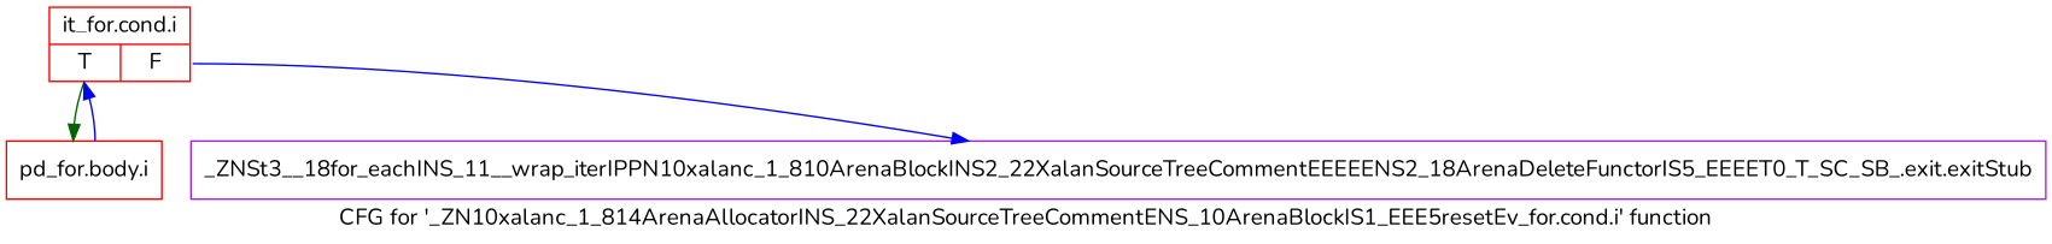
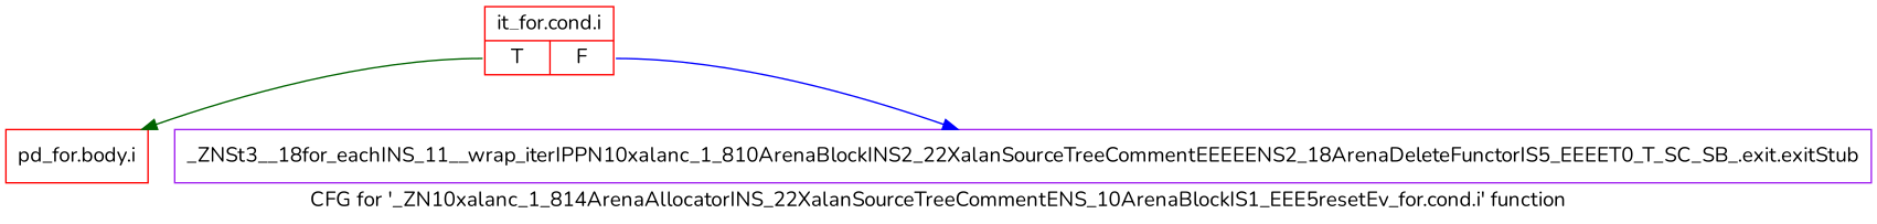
  digraph {
    fontname=Nunito
    label="CFG for '_ZN10xalanc_1_814ArenaAllocatorINS_22XalanSourceTreeCommentENS_10ArenaBlockIS1_EEE5resetEv_for.cond.i' function"
    node [color=red fontname=Nunito shape=record]
    edge [color=blue fontname=Nunito]
    n1 [label="{it_for.cond.i|{<s0>T|<s1>F}}"]
    n2 [color=purple label="{_ZNSt3__18for_eachINS_11__wrap_iterIPPN10xalanc_1_810ArenaBlockINS2_22XalanSourceTreeCommentEEEEENS2_18ArenaDeleteFunctorIS5_EEEET0_T_SC_SB_.exit.exitStub}"]
    n3 [label="{pd_for.body.i}"]
    n1 -> n2 [tailport=s1]
    n1 -> n3 [color=darkgreen tailport=s0]
-   n3 -> n1
  }
